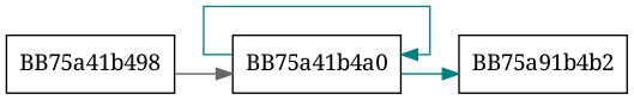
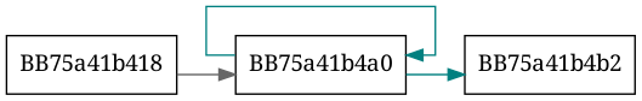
  digraph {
    fontname="Noto Serif"
    rankdir=LR
    splines=ortho
    node [fontname="Noto Serif" shape=box]
    edge [color=teal fontname="Noto Serif"]
-   BB75a41b498
+   BB75a41b498 [label=BB75a41b418]
    BB75a41b4a0
-   BB75a41b4b2 [label=BB75a91b4b2]
+   BB75a41b4b2
    BB75a41b498 -> BB75a41b4a0 [color=gray40]
    BB75a41b4a0 -> BB75a41b4a0
    BB75a41b4a0 -> BB75a41b4b2
  }
